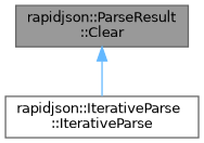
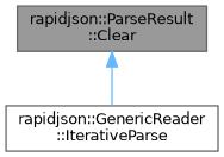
  digraph {
    rankdir=TB
    node [fontname=Helvetica fontsize=10 shape=box style=filled]
    n1 [color=gray40 fillcolor=grey60 fontcolor=black height=0.2 label="rapidjson::ParseResult\l::Clear" width=0.4]
-   n2 [color=grey40 fillcolor=white height=0.2 label="rapidjson::IterativeParse\l::IterativeParse" width=0.4]
+   n2 [color=grey40 fillcolor=white height=0.2 label="rapidjson::GenericReader\l::IterativeParse" width=0.4]
    n1 -> n2 [color=steelblue1 dir=back fontname=Helvetica fontsize=10 labelfontname=Helvetica labelfontsize=10 style=solid]
  }
